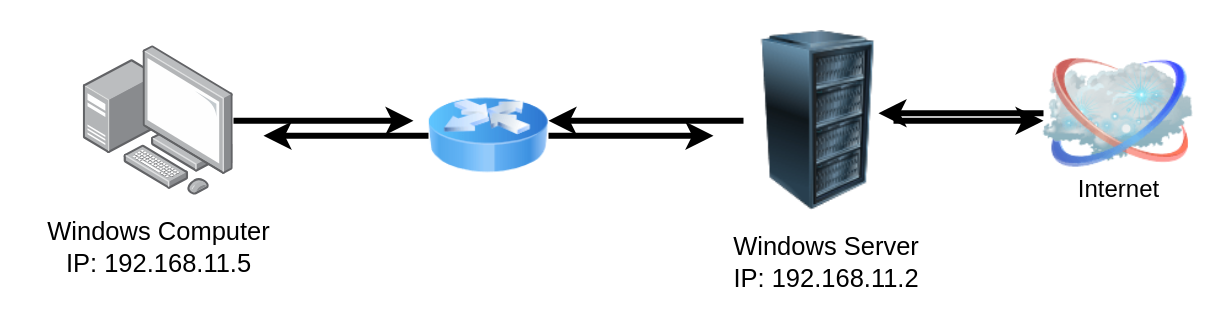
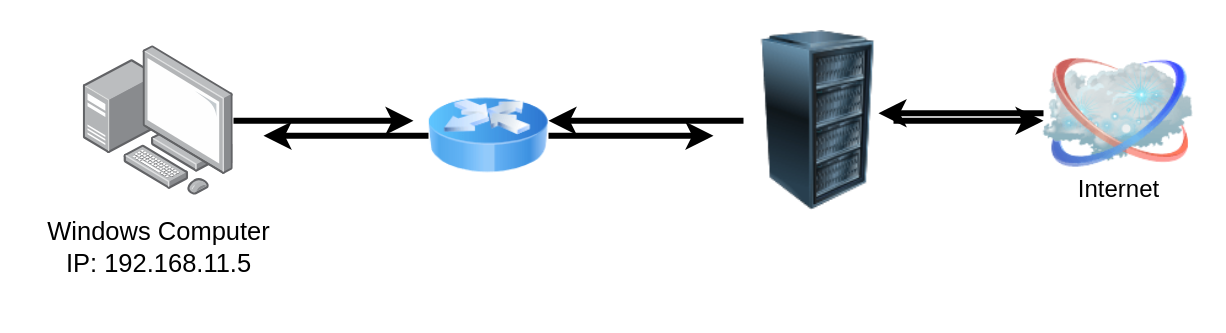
  <mxCell id="0" />
  <mxCell id="1" parent="0" />
  <mxCell id="2" style="edgeStyle=none;html=1;fontSize=16;strokeWidth=4;" parent="1" source="3" edge="1"><mxGeometry relative="1" as="geometry"><mxPoint x="585" y="75" as="targetPoint" /></mxGeometry></mxCell>
  <mxCell id="3" value="" style="image;html=1;image=img/lib/clip_art/networking/Cloud_128x128.png" parent="1" vertex="1"><mxGeometry x="695" y="30" width="100" height="90" as="geometry" /></mxCell>
  <mxCell id="4" value="&lt;font style=&quot;font-size: 16px;&quot;&gt;&lt;font style=&quot;font-size: 16px;&quot;&gt;I&lt;/font&gt;&lt;font style=&quot;font-size: 16px;&quot;&gt;nternet&lt;/font&gt;&lt;/font&gt;" style="text;html=1;align=center;verticalAlign=middle;resizable=0;points=[];autosize=1;strokeColor=none;fillColor=none;" parent="1" vertex="1"><mxGeometry x="705" y="110" width="80" height="30" as="geometry" /></mxCell>
  <mxCell id="5" style="edgeStyle=none;html=1;strokeWidth=4;" edge="1" parent="1" source="6"><mxGeometry relative="1" as="geometry"><mxPoint x="275" y="80" as="targetPoint" /></mxGeometry></mxCell>
  <mxCell id="6" value="" style="points=[];aspect=fixed;html=1;align=center;shadow=0;dashed=0;image;image=img/lib/allied_telesis/computer_and_terminals/Personal_Computer_with_Server.svg;fontSize=16;" parent="1" vertex="1"><mxGeometry x="55" y="30" width="100" height="100" as="geometry" /></mxCell>
- <mxCell id="7" value="&lt;font style=&quot;font-size: 17px;&quot;&gt;Windows Server&lt;br&gt;IP: 192.168.11.2&lt;br&gt;&lt;/font&gt;" style="text;html=1;align=center;verticalAlign=middle;resizable=0;points=[];autosize=1;strokeColor=none;fillColor=none;" parent="1" vertex="1"><mxGeometry x="475" y="150" width="150" height="50" as="geometry" /></mxCell>
  <mxCell id="8" value="Windows Computer&lt;br&gt;IP: 192.168.11.5" style="text;html=1;align=center;verticalAlign=middle;resizable=0;points=[];autosize=1;strokeColor=none;fillColor=none;fontSize=17;" parent="1" vertex="1"><mxGeometry x="20" y="140" width="170" height="50" as="geometry" /></mxCell>
  <mxCell id="9" style="edgeStyle=none;html=1;strokeWidth=4;" edge="1" parent="1" source="11"><mxGeometry relative="1" as="geometry"><mxPoint x="695" y="80" as="targetPoint" /></mxGeometry></mxCell>
  <mxCell id="10" style="edgeStyle=none;html=1;strokeWidth=4;" edge="1" parent="1" source="11"><mxGeometry relative="1" as="geometry"><mxPoint x="365" y="80" as="targetPoint" /></mxGeometry></mxCell>
  <mxCell id="11" value="" style="image;html=1;image=img/lib/clip_art/computers/Server_Rack_128x128.png" vertex="1" parent="1"><mxGeometry x="495" y="20" width="100" height="120" as="geometry" /></mxCell>
  <mxCell id="12" style="edgeStyle=none;html=1;strokeWidth=4;" edge="1" parent="1" source="14"><mxGeometry relative="1" as="geometry"><mxPoint x="475" y="90" as="targetPoint" /></mxGeometry></mxCell>
  <mxCell id="13" style="edgeStyle=none;html=1;strokeWidth=4;" edge="1" parent="1" source="14"><mxGeometry relative="1" as="geometry"><mxPoint x="175" y="90" as="targetPoint" /></mxGeometry></mxCell>
  <mxCell id="14" value="" style="image;html=1;image=img/lib/clip_art/networking/Router_Icon_128x128.png" vertex="1" parent="1"><mxGeometry x="285" y="50" width="80" height="80" as="geometry" /></mxCell>
